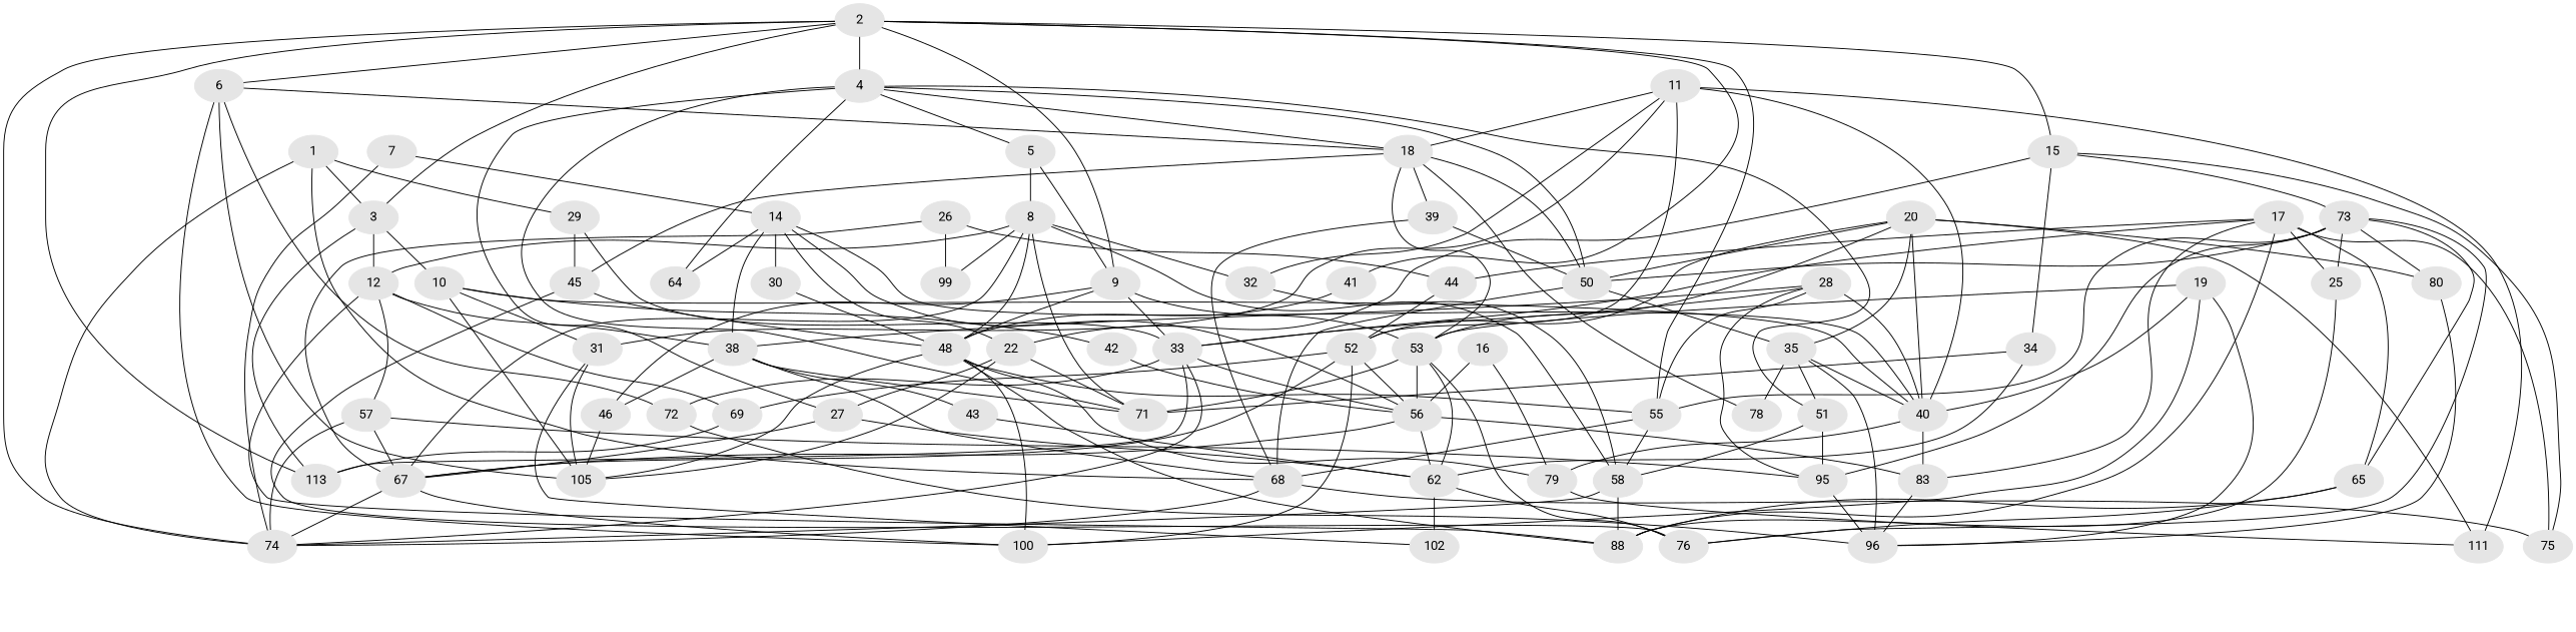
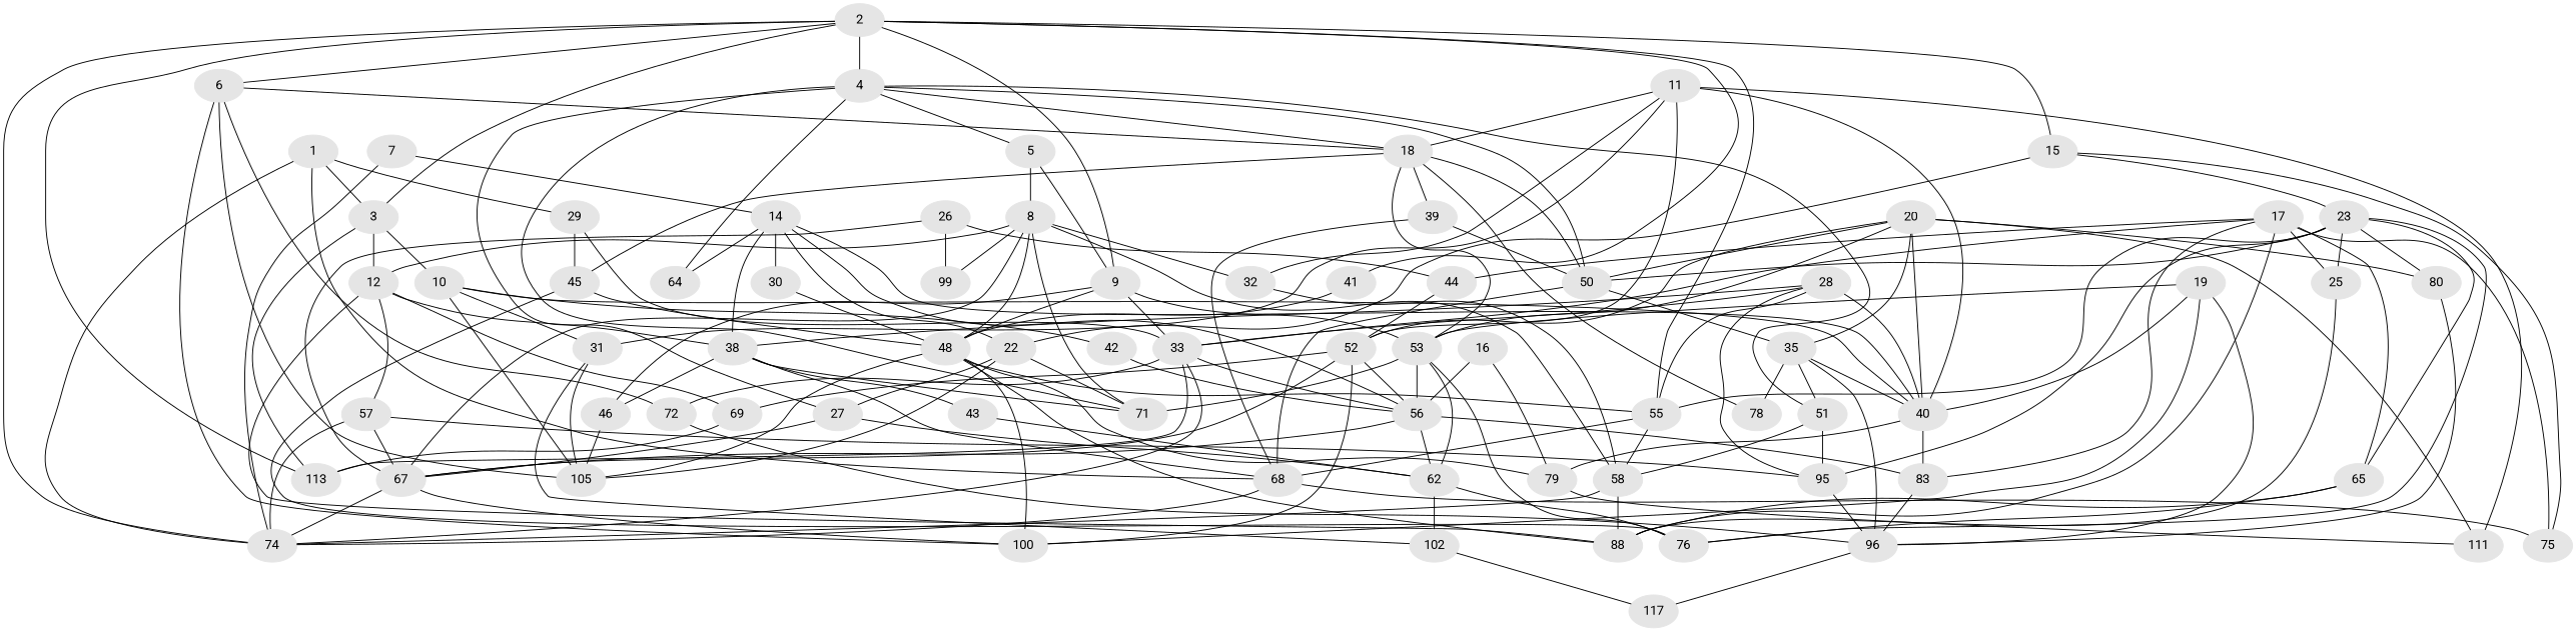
  graph {
    fontname=Roboto
    node [color=gray90 fontname=Roboto style=filled]
    edge [fontname=Roboto]
    3 [super="+116"]
    113
    10
    12 [super="+112"]
    1
    29 [super="+49"]
    68 [super="+82"]
    74 [super="+97"]
    33 [super="+37"]
    45 [super="+109"]
    75
    2 [super="+13"]
    4 [super="+54"]
    6 [super="+93"]
    9 [super="+63"]
    15 [super="+60"]
    41
    55 [super="+86"]
    5 [super="+24"]
    18
    27
    50 [super="+103"]
    51 [super="+90"]
    64
    71
    72
    100 [super="+106"]
    105 [super="+118"]
    8 [super="+59"]
    32
    48 [super="+79"]
    58 [super="+66"]
    67 [super="+85"]
    99
    46 [super="+98"]
    53 [super="+110"]
    22 [super="+108"]
-   23 [super="+91" label=73]
-   34 [super="+47"]
+   23 [super="+91"]
    31
    40 [super="+92"]
    42
    38 [super="+77"]
    57 [super="+61"]
    69
    88 [super="+94"]
    39 [super="+89"]
    78
    62 [super="+73"]
    35
    95
    96 [super="+114"]
    14 [super="+87"]
    30
    56 [super="+104"]
    7
    n57 [label=79 super="+115"]
    76
    102
    83
    11 [super="+101"]
    52 [super="+81"]
    111
    43
    25
    65 [super="+84"]
    80
    16
    17 [super="+21"]
    44
    19
+   117
    20 [super="+107"]
    26
    28 [super="+36"]
    3 -- 113
    3 -- 10
    3 -- 12
    10 -- 105
    10 -- 31
    10 -- 40
    10 -- 42
    12 -- 38
    12 -- 57
    12 -- 69
    12 -- 88
    1 -- 3
    1 -- 29
    1 -- 68
    1 -- 74
    29 -- 33
    29 -- 45
    68 -- 74
    68 -- 75
    33 -- 113
    33 -- 74
    33 -- 72
    33 -- 56
    45 -- 48
    45 -- 76
    2 -- 3
    2 -- 113
    2 -- 74
    2 -- 4
    2 -- 6
    2 -- 9
    2 -- 15
    2 -- 41
    2 -- 55
    4 -- 5
    4 -- 18
    4 -- 27
    4 -- 50
    4 -- 51
    4 -- 64 [weight=2]
    4 -- 71
    6 -- 18
    6 -- 72
    6 -- 100
    6 -- 105
    9 -- 33
    9 -- 48
    9 -- 46
    9 -- 53
    15 -- 75
    15 -- 22
    15 -- 23
-   15 -- 34
    41 -- 48 [weight=2]
    55 -- 68
    55 -- 58
    5 -- 9
    5 -- 8
    18 -- 45
    18 -- 50
    18 -- 53
    18 -- 39
    18 -- 78
    27 -- 67
    27 -- 62
    50 -- 68
    50 -- 35
    51 -- 58
    51 -- 95
    72 -- 96
    8 -- 12
    8 -- 71
    8 -- 32
    8 -- 48
    8 -- 58
    8 -- 67
    8 -- 99
    32 -- 58
    48 -- 55
    48 -- 100
    48 -- 105
    48 -- 88
    48 -- n57
    58 -- 74
    58 -- 88
    67 -- 74
    67 -- 100
    46 -- 105
    53 -- 71
    53 -- 62
    53 -- 56
    53 -- 76
    22 -- 27
    22 -- 71
    22 -- 105
    23 -- 55
    23 -- 50
    23 -- 95
    23 -- 76
    23 -- 25
    23 -- 65
    23 -- 80
-   34 -- 71
-   34 -- 62
    31 -- 105
    31 -- 102
    40 -- n57
    40 -- 83
    42 -- 56
    38 -- 68
    38 -- 71
    38 -- 46
    38 -- 43
    57 -- 74
    57 -- 67
    57 -- 95
    69 -- 113
    39 -- 68
    39 -- 50
    62 -- 76
    62 -- 102
    35 -- 51
    35 -- 40
    35 -- 78
    35 -- 96
    95 -- 96
+   96 -- 117
    14 -- 64
    14 -- 22
    14 -- 40
    14 -- 38
    14 -- 30
    14 -- 56
    30 -- 48
    56 -- 67
    56 -- 62
    56 -- 83
    7 -- 74
    7 -- 14
    n57 -- 111
+   102 -- 117
    83 -- 96
    11 -- 18
    11 -- 32
    11 -- 31
    11 -- 40 [weight=2]
    11 -- 52
    11 -- 111
    52 -- 100
    52 -- 67
    52 -- 69
    52 -- 56
    43 -- 62
    25 -- 88
    65 -- 88
    65 -- 76
    80 -- 96
    16 -- 56
    16 -- n57
    17 -- 33
    17 -- 75 [weight=2]
    17 -- 88
    17 -- 83
    17 -- 25
    17 -- 65
    17 -- 44
    44 -- 52
    19 -- 100
    19 -- 53
    19 -- 40
    19 -- 96
    20 -- 50
    20 -- 53
    20 -- 40
    20 -- 35
    20 -- 52
    20 -- 111
    20 -- 80
    26 -- 67
    26 -- 99
    26 -- 44
    28 -- 33
    28 -- 55
    28 -- 40
    28 -- 38
    28 -- 95
  }
